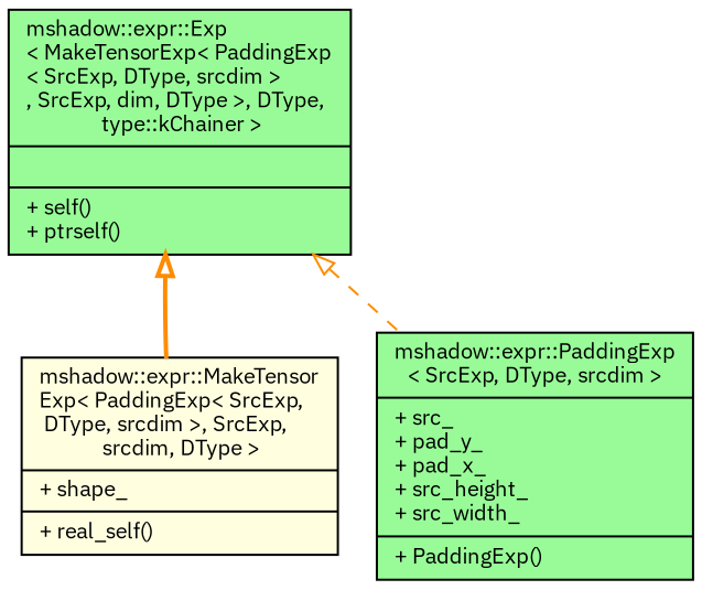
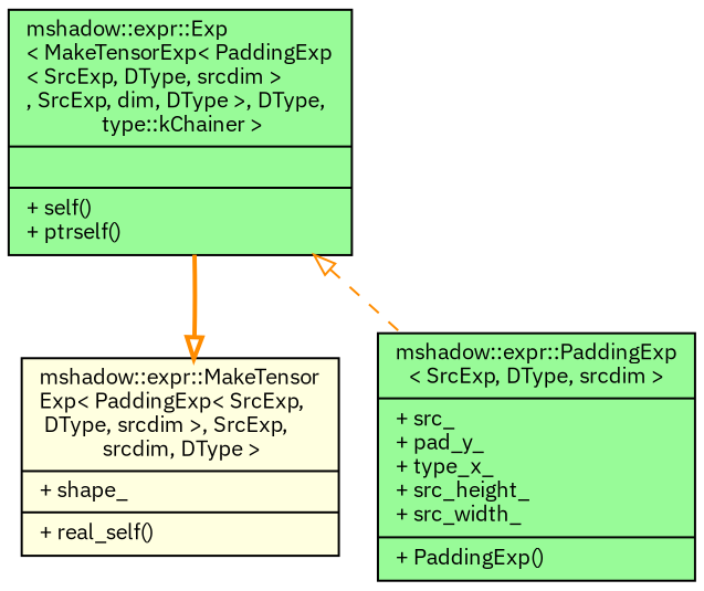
  digraph {
    fontname="IBM Plex Sans"
    node [color=black fillcolor=palegreen fontname="IBM Plex Sans" fontsize=10 shape=record style=filled]
    edge [arrowtail=onormal color=darkorange dir=back fontname="IBM Plex Sans" fontsize=10 labelfontname=Helvetica labelfontsize=10]
-   n1 [fontcolor=black height=0.2 label="{mshadow::expr::PaddingExp\l\< SrcExp, DType, srcdim \>\n|+ src_\l+ pad_y_\l+ pad_x_\l+ src_height_\l+ src_width_\l|+ PaddingExp()\l}" width=0.4]
+   n1 [fontcolor=black height=0.2 label="{mshadow::expr::PaddingExp\l\< SrcExp, DType, srcdim \>\n|+ src_\l+ pad_y_\l+ type_x_\l+ src_height_\l+ src_width_\l|+ PaddingExp()\l}" width=0.4]
    n2 [fillcolor=lightyellow height=0.2 label="{mshadow::expr::MakeTensor\lExp\< PaddingExp\< SrcExp,\l DType, srcdim \>, SrcExp,\l srcdim, DType \>\n|+ shape_\l|+ real_self()\l}" width=0.4]
    n3 [height=0.2 label="{mshadow::expr::Exp\l\< MakeTensorExp\< PaddingExp\l\< SrcExp, DType, srcdim \>\l, SrcExp, dim, DType \>, DType,\l type::kChainer \>\n||+ self()\l+ ptrself()\l}" width=0.4]
    n3 -> n1 [style=dashed]
-   n3 -> n2 [style=bold]
+   n2 -> n3 [style=bold]
  }
